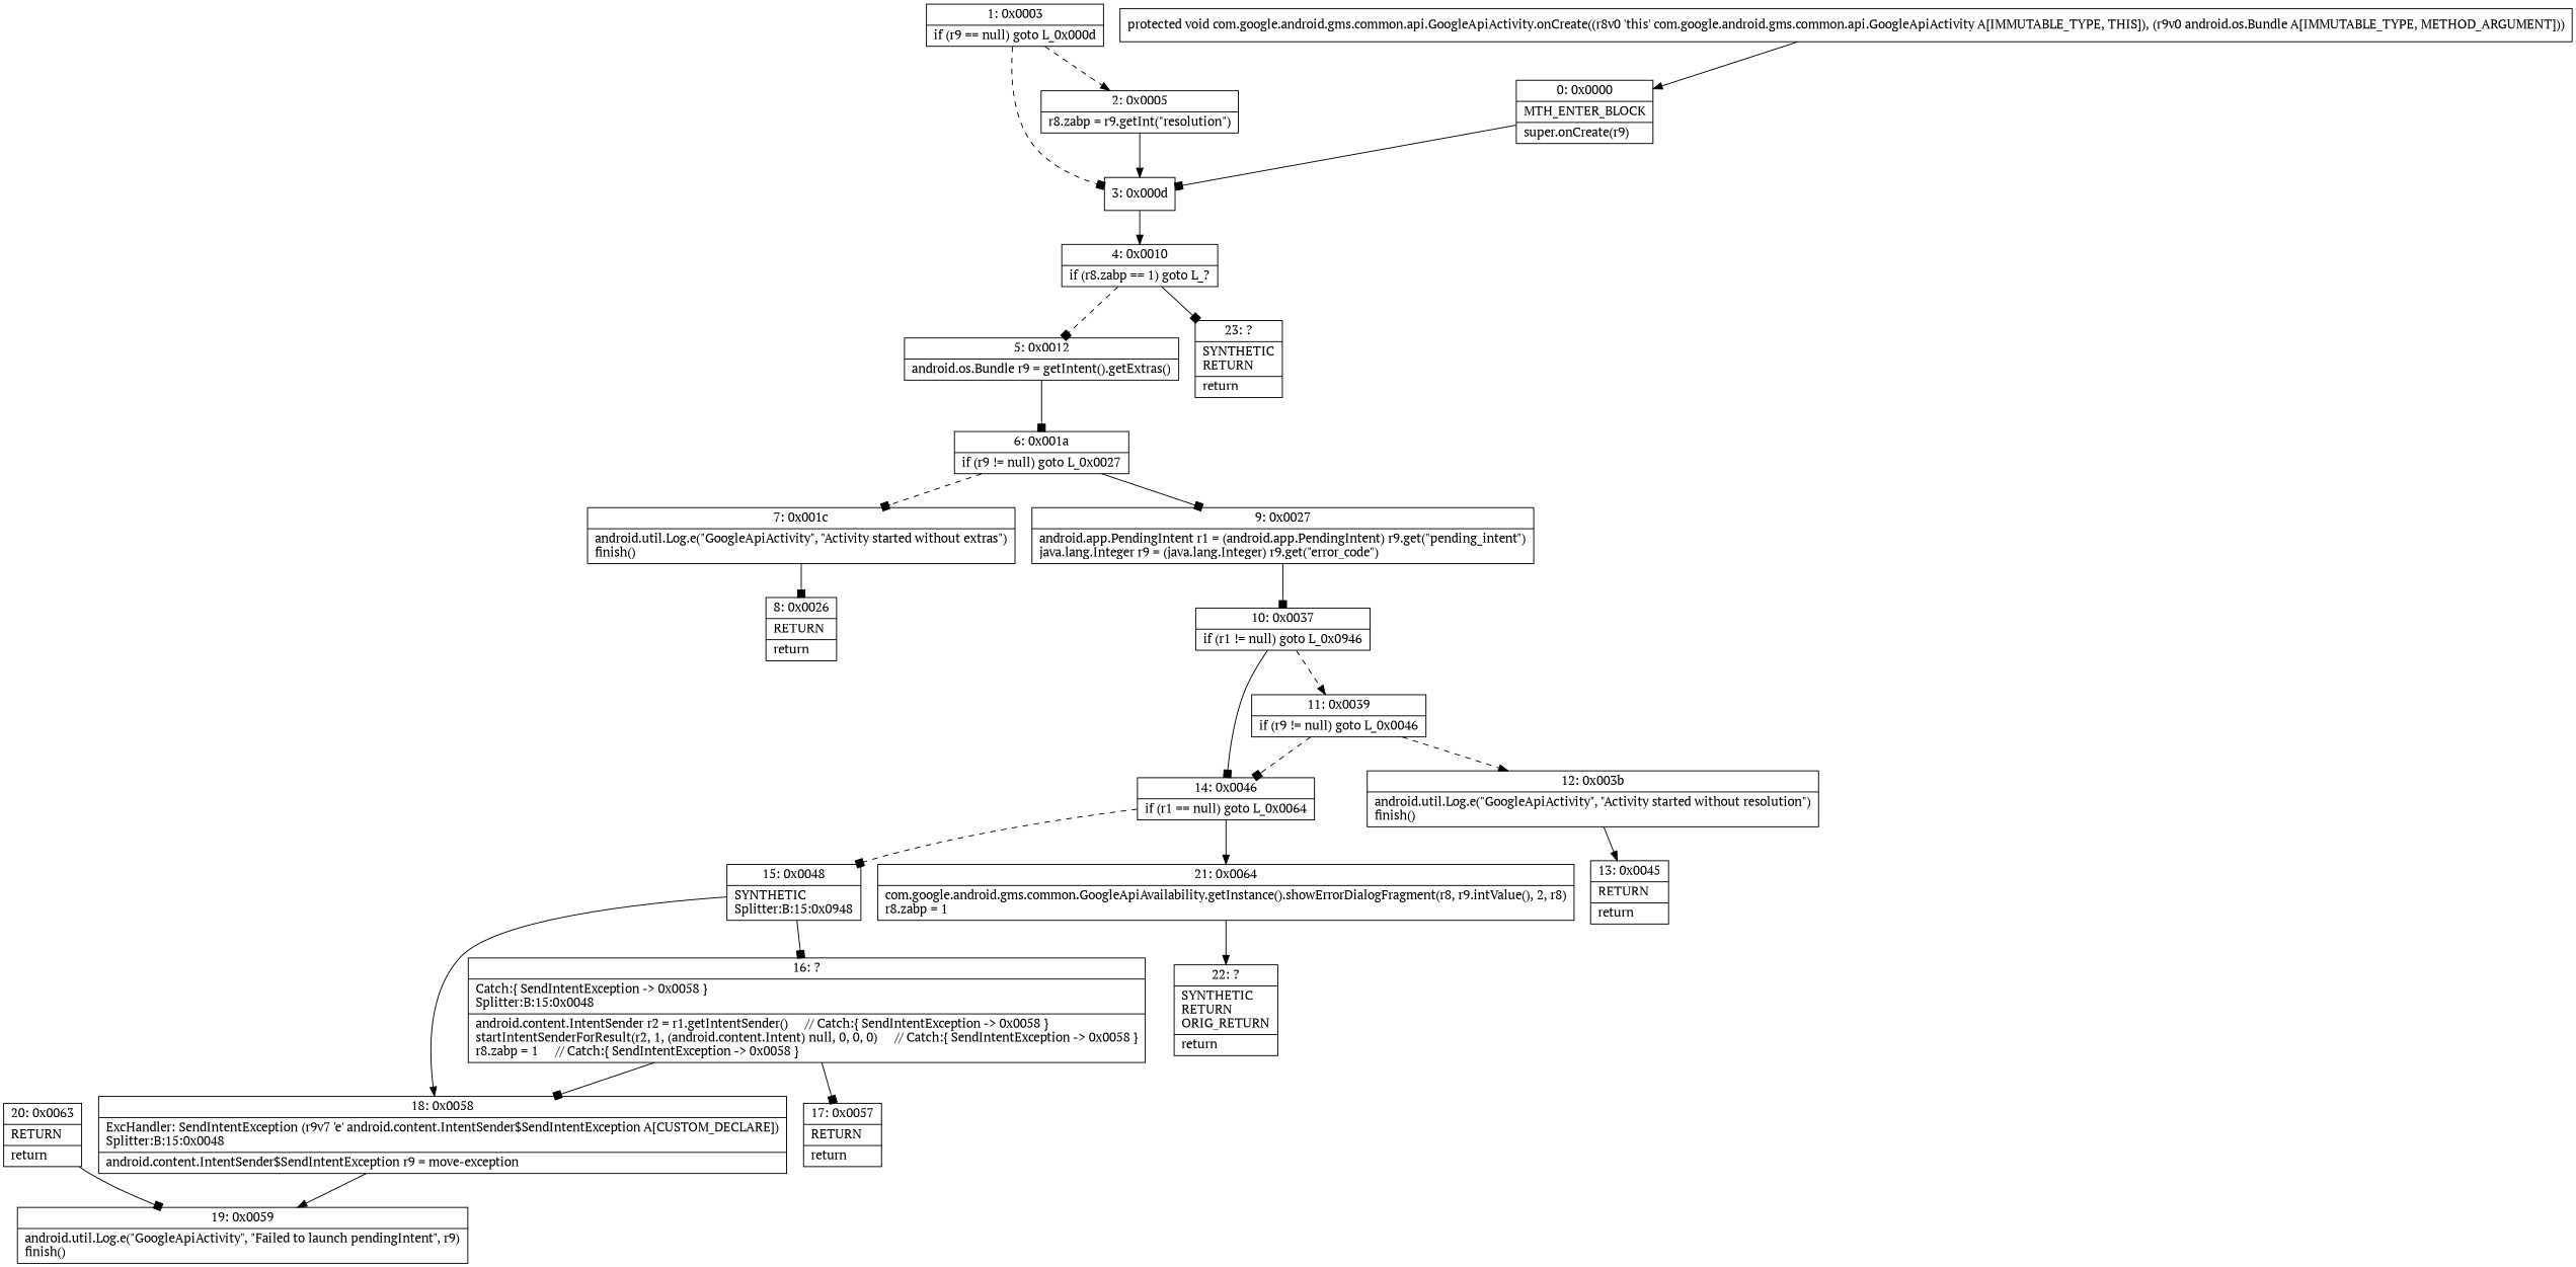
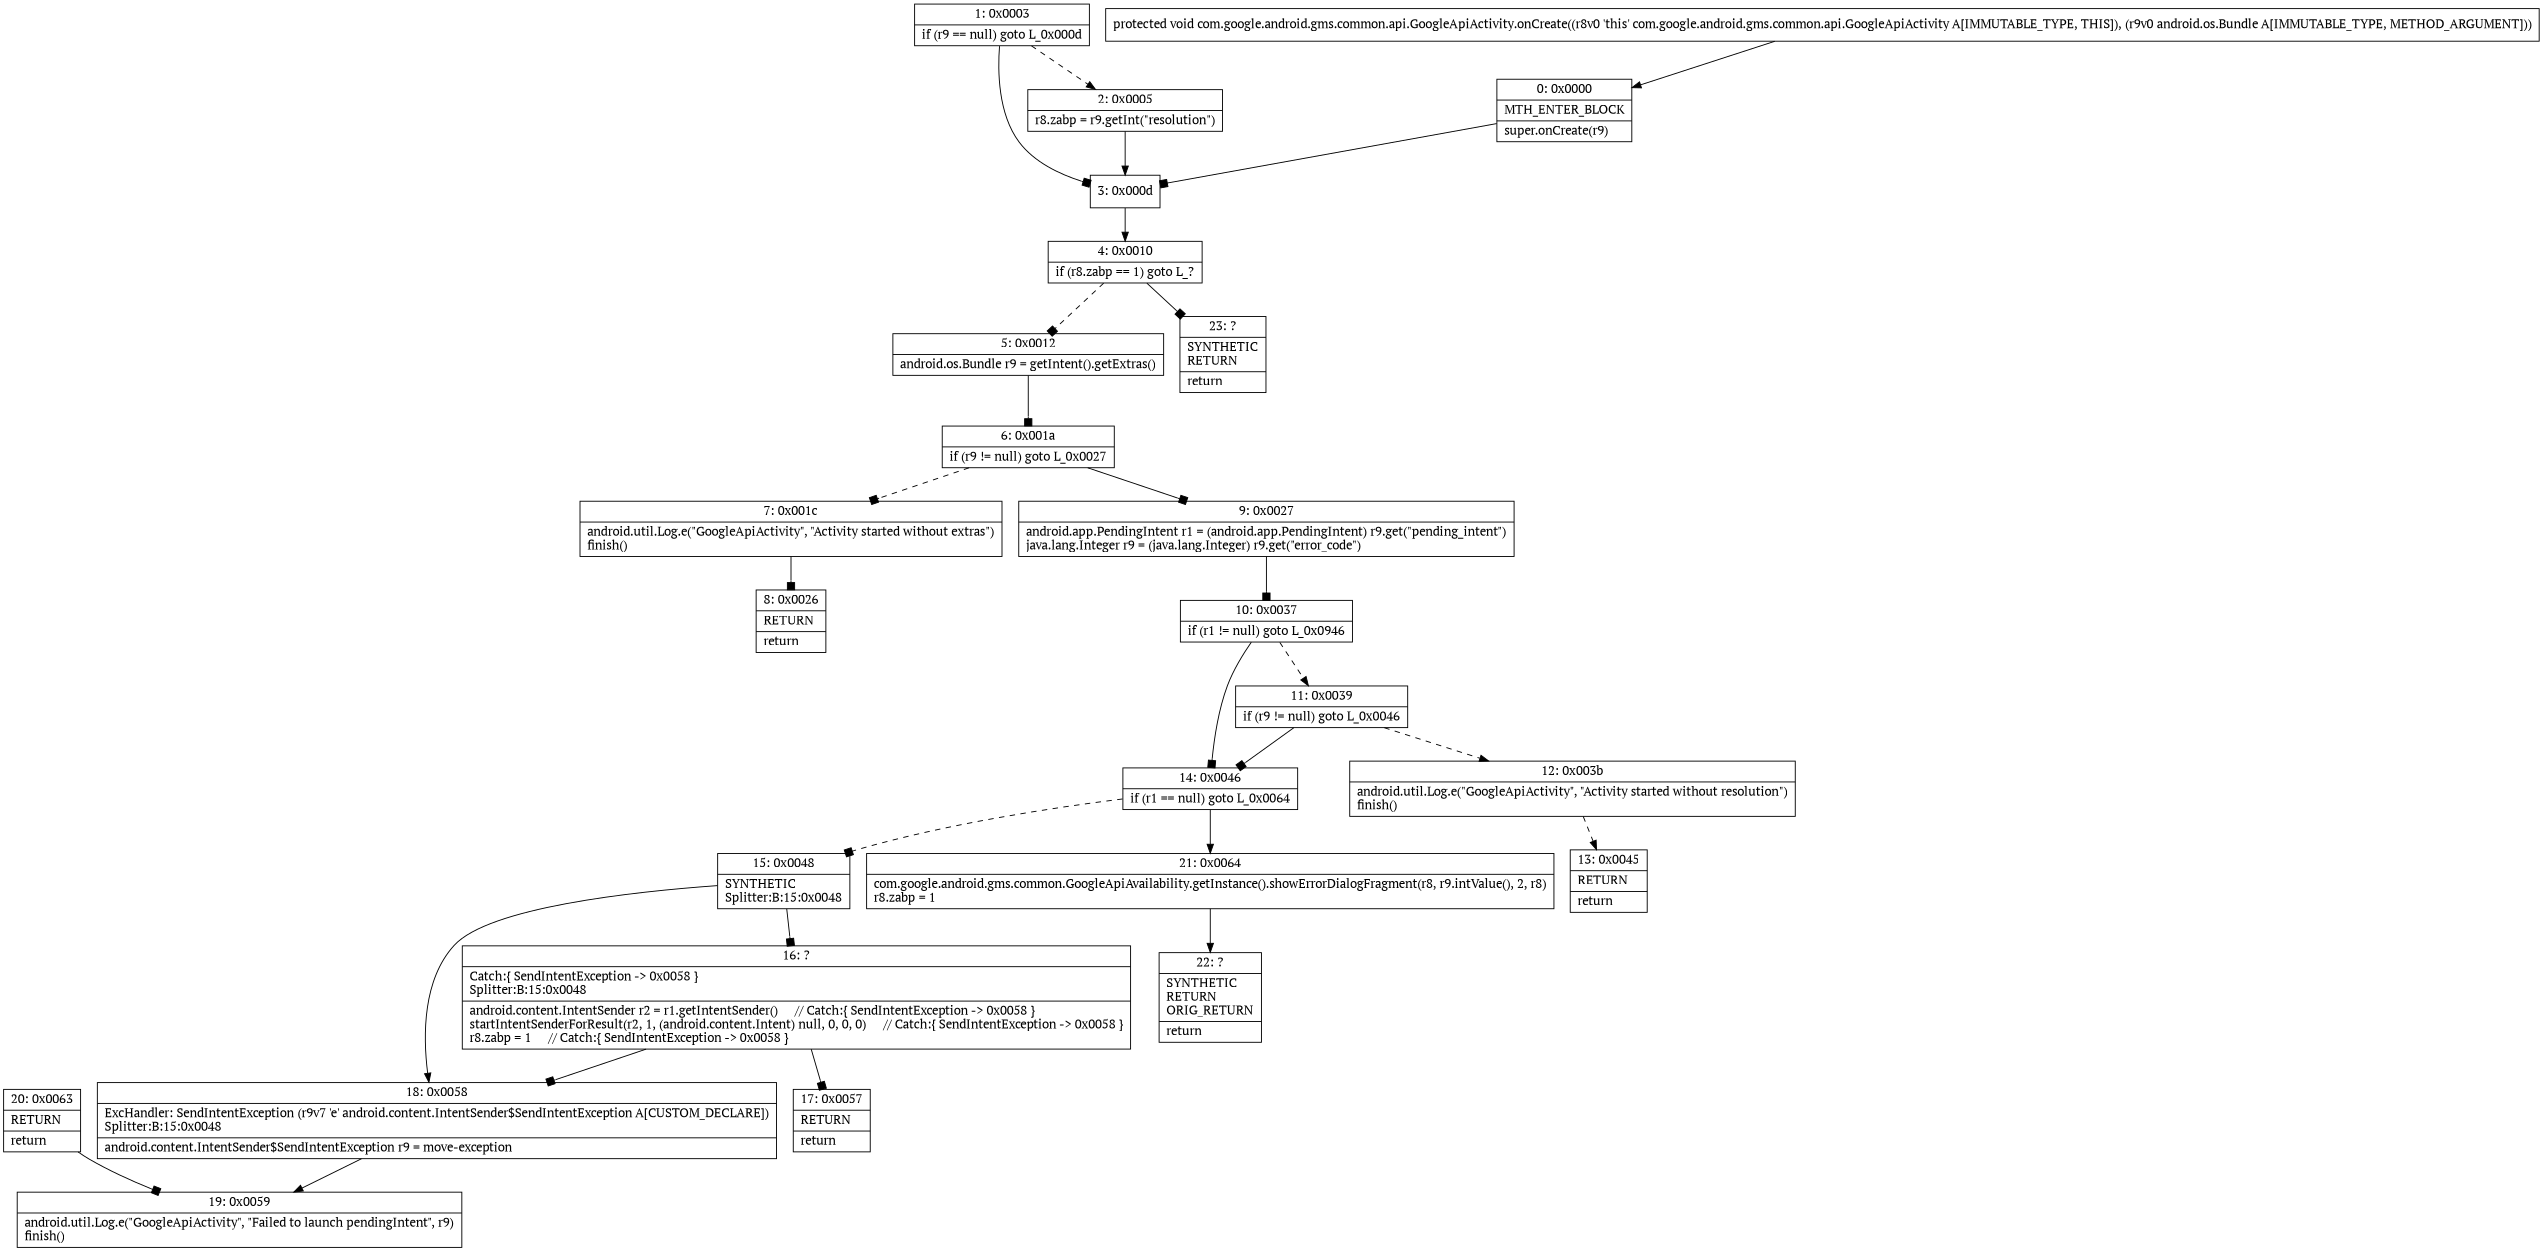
  digraph {
    fontname="PT Serif"
    node [fontname="PT Serif" shape=record]
    edge [arrowhead=box fontname="PT Serif"]
    n1 [label="{0\:\ 0x0000|MTH_ENTER_BLOCK\l|super.onCreate(r9)\l}"]
    n2 [label="{3\:\ 0x000d}"]
    n3 [label="{1\:\ 0x0003|if (r9 == null) goto L_0x000d\l}"]
    n4 [label="{2\:\ 0x0005|r8.zabp = r9.getInt(\"resolution\")\l}"]
    n5 [label="{4\:\ 0x0010|if (r8.zabp == 1) goto L_?\l}"]
    n6 [label="{5\:\ 0x0012|android.os.Bundle r9 = getIntent().getExtras()\l}"]
    n7 [label="{23\:\ ?|SYNTHETIC\lRETURN\l|return\l}"]
    n8 [label="{6\:\ 0x001a|if (r9 != null) goto L_0x0027\l}"]
    n9 [label="{7\:\ 0x001c|android.util.Log.e(\"GoogleApiActivity\", \"Activity started without extras\")\lfinish()\l}"]
    n10 [label="{9\:\ 0x0027|android.app.PendingIntent r1 = (android.app.PendingIntent) r9.get(\"pending_intent\")\ljava.lang.Integer r9 = (java.lang.Integer) r9.get(\"error_code\")\l}"]
    n11 [label="{8\:\ 0x0026|RETURN\l|return\l}"]
    n12 [label="{10\:\ 0x0037|if (r1 != null) goto L_0x0946\l}"]
    n13 [label="{11\:\ 0x0039|if (r9 != null) goto L_0x0046\l}"]
    n14 [label="{14\:\ 0x0046|if (r1 == null) goto L_0x0064\l}"]
    n15 [label="{12\:\ 0x003b|android.util.Log.e(\"GoogleApiActivity\", \"Activity started without resolution\")\lfinish()\l}"]
-   n16 [label="{15\:\ 0x0048|SYNTHETIC\lSplitter:B:15:0x0948\l}"]
+   n16 [label="{15\:\ 0x0048|SYNTHETIC\lSplitter:B:15:0x0048\l}"]
    n17 [label="{21\:\ 0x0064|com.google.android.gms.common.GoogleApiAvailability.getInstance().showErrorDialogFragment(r8, r9.intValue(), 2, r8)\lr8.zabp = 1\l}"]
    n18 [label="{13\:\ 0x0045|RETURN\l|return\l}"]
    n19 [label="{16\:\ ?|Catch:\{ SendIntentException \-\> 0x0058 \}\lSplitter:B:15:0x0048\l|android.content.IntentSender r2 = r1.getIntentSender()     \/\/ Catch:\{ SendIntentException \-\> 0x0058 \}\lstartIntentSenderForResult(r2, 1, (android.content.Intent) null, 0, 0, 0)     \/\/ Catch:\{ SendIntentException \-\> 0x0058 \}\lr8.zabp = 1     \/\/ Catch:\{ SendIntentException \-\> 0x0058 \}\l}"]
    n20 [label="{18\:\ 0x0058|ExcHandler: SendIntentException (r9v7 'e' android.content.IntentSender$SendIntentException A[CUSTOM_DECLARE])\lSplitter:B:15:0x0048\l|android.content.IntentSender$SendIntentException r9 = move\-exception\l}"]
    n21 [label="{22\:\ ?|SYNTHETIC\lRETURN\lORIG_RETURN\l|return\l}"]
    n22 [label="{17\:\ 0x0057|RETURN\l|return\l}"]
    n23 [label="{19\:\ 0x0059|android.util.Log.e(\"GoogleApiActivity\", \"Failed to launch pendingIntent\", r9)\lfinish()\l}"]
    n24 [label="{20\:\ 0x0063|RETURN\l|return\l}"]
    n25 [label="{protected void com.google.android.gms.common.api.GoogleApiActivity.onCreate((r8v0 'this' com.google.android.gms.common.api.GoogleApiActivity A[IMMUTABLE_TYPE, THIS]), (r9v0 android.os.Bundle A[IMMUTABLE_TYPE, METHOD_ARGUMENT])) }"]
    n1 -> n2
    n2 -> n5 [arrowhead=normal]
-   n3 -> n2 [style=dashed]
+   n3 -> n2
    n3 -> n4 [arrowhead=normal style=dashed]
    n4 -> n2 [arrowhead=normal]
    n5 -> n6 [style=dashed]
    n5 -> n7
    n6 -> n8
    n8 -> n9 [style=dashed]
    n8 -> n10
    n9 -> n11
    n10 -> n12
    n12 -> n13 [arrowhead=normal style=dashed]
    n12 -> n14
-   n13 -> n14 [style=dashed]
+   n13 -> n14
    n13 -> n15 [arrowhead=normal style=dashed]
    n14 -> n16 [style=dashed]
    n14 -> n17 [arrowhead=normal]
-   n15 -> n18 [arrowhead=normal]
+   n15 -> n18 [arrowhead=normal style=dashed]
    n16 -> n19
    n16 -> n20 [arrowhead=normal]
    n17 -> n21 [arrowhead=normal]
    n19 -> n20
    n19 -> n22
    n20 -> n23 [arrowhead=normal]
    n24 -> n23
    n25 -> n1 [arrowhead=normal]
  }
